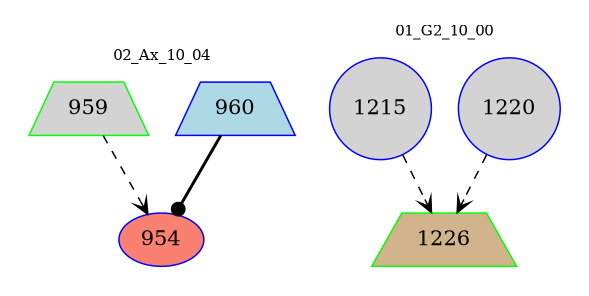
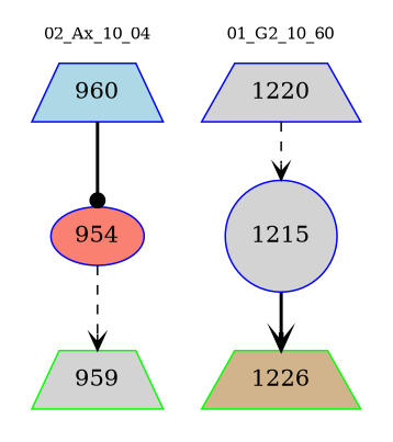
  digraph {
    node [color=blue fillcolor=lightgrey shape=trapezium style=filled]
    edge [arrowhead=vee color=black style=bold]
    n1 [fillcolor=lightblue label=960]
    n2 [fillcolor=salmon label=954 shape=ellipse]
    n3 [color=green label=959]
-   n4 [label=1220 shape=circle]
+   n4 [label=1220]
    n5 [label=1215 shape=circle]
    n6 [color=green fillcolor=tan label=1226]
    subgraph cluster_1 {
      color=white
      fontsize=10
      label="02_Ax_10_04"
      n1
      n2
      n3
    }
    subgraph cluster_2 {
      color=white
      fontsize=10
-     label="01_G2_10_00"
+     label="01_G2_10_60"
      n4
      n5
      n6
    }
    n1 -> n2 [arrowhead=dot]
-   n3 -> n2 [style=dashed]
-   n4 -> n6 [style=dashed]
-   n5 -> n6 [style=dashed]
+   n2 -> n3 [style=dashed]
+   n4 -> n5 [style=dashed]
+   n5 -> n6
  }
